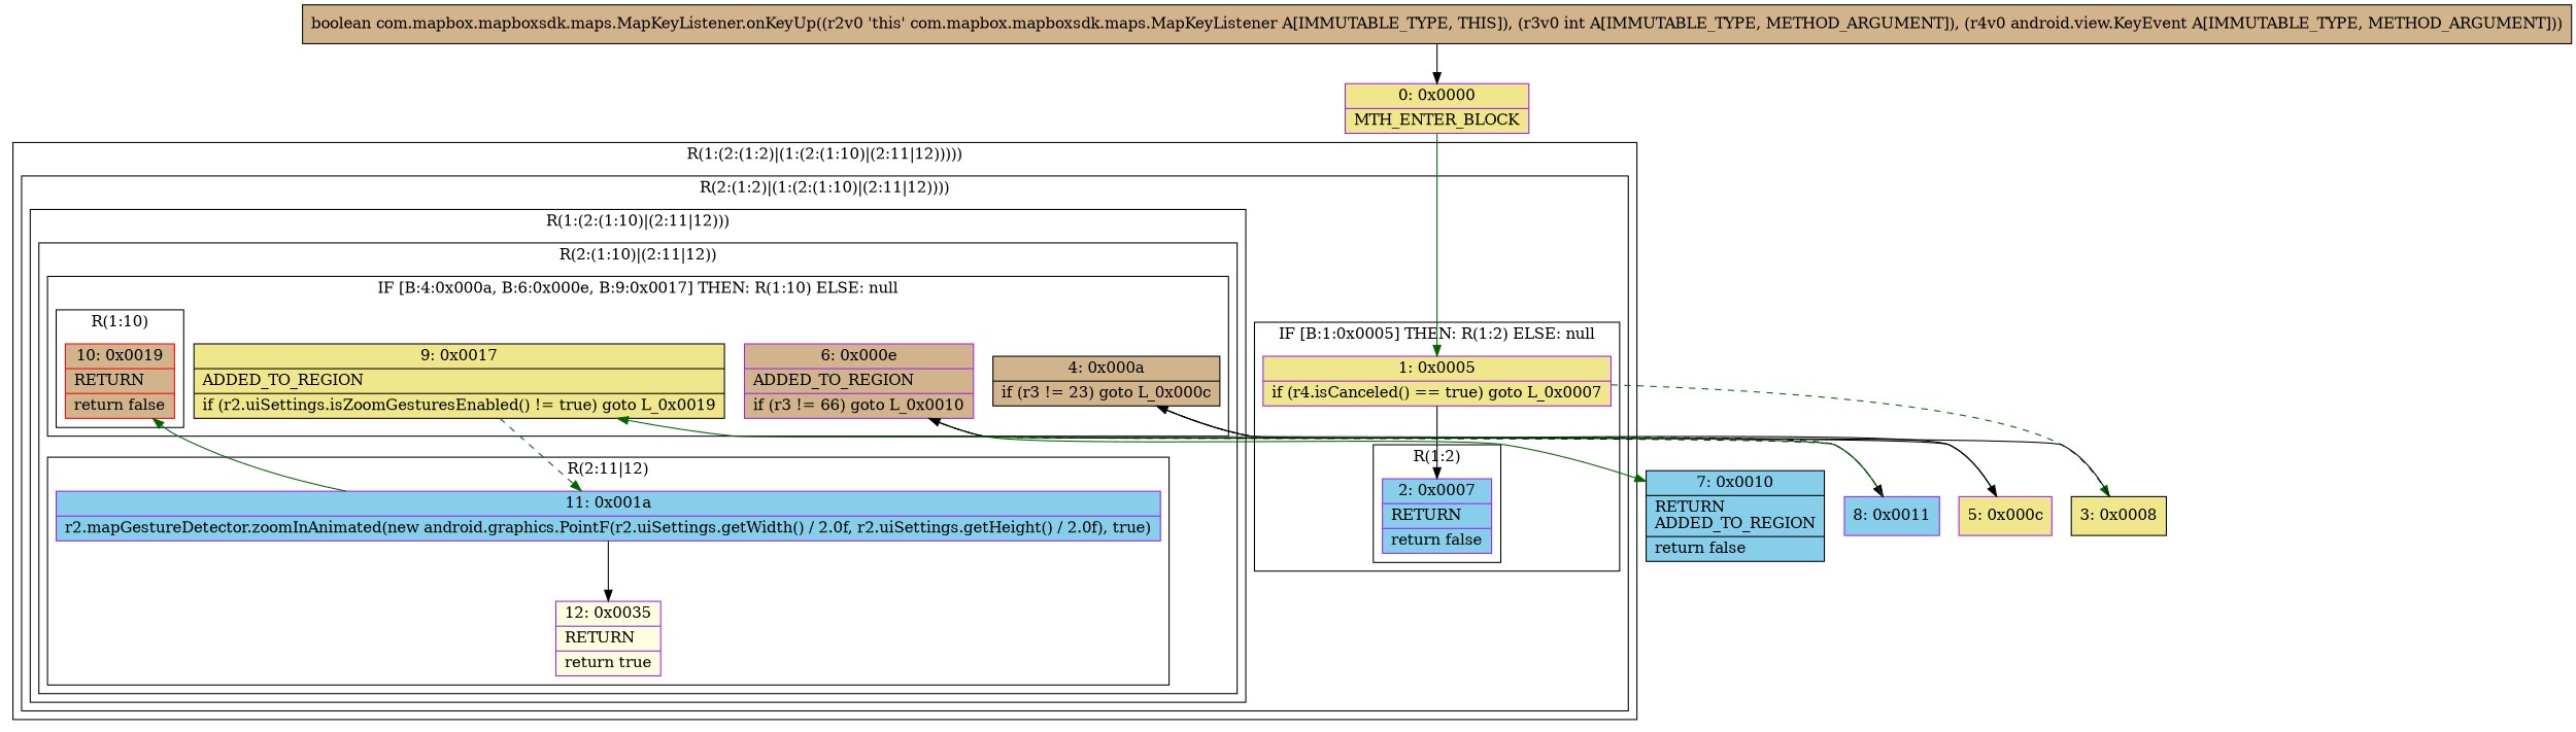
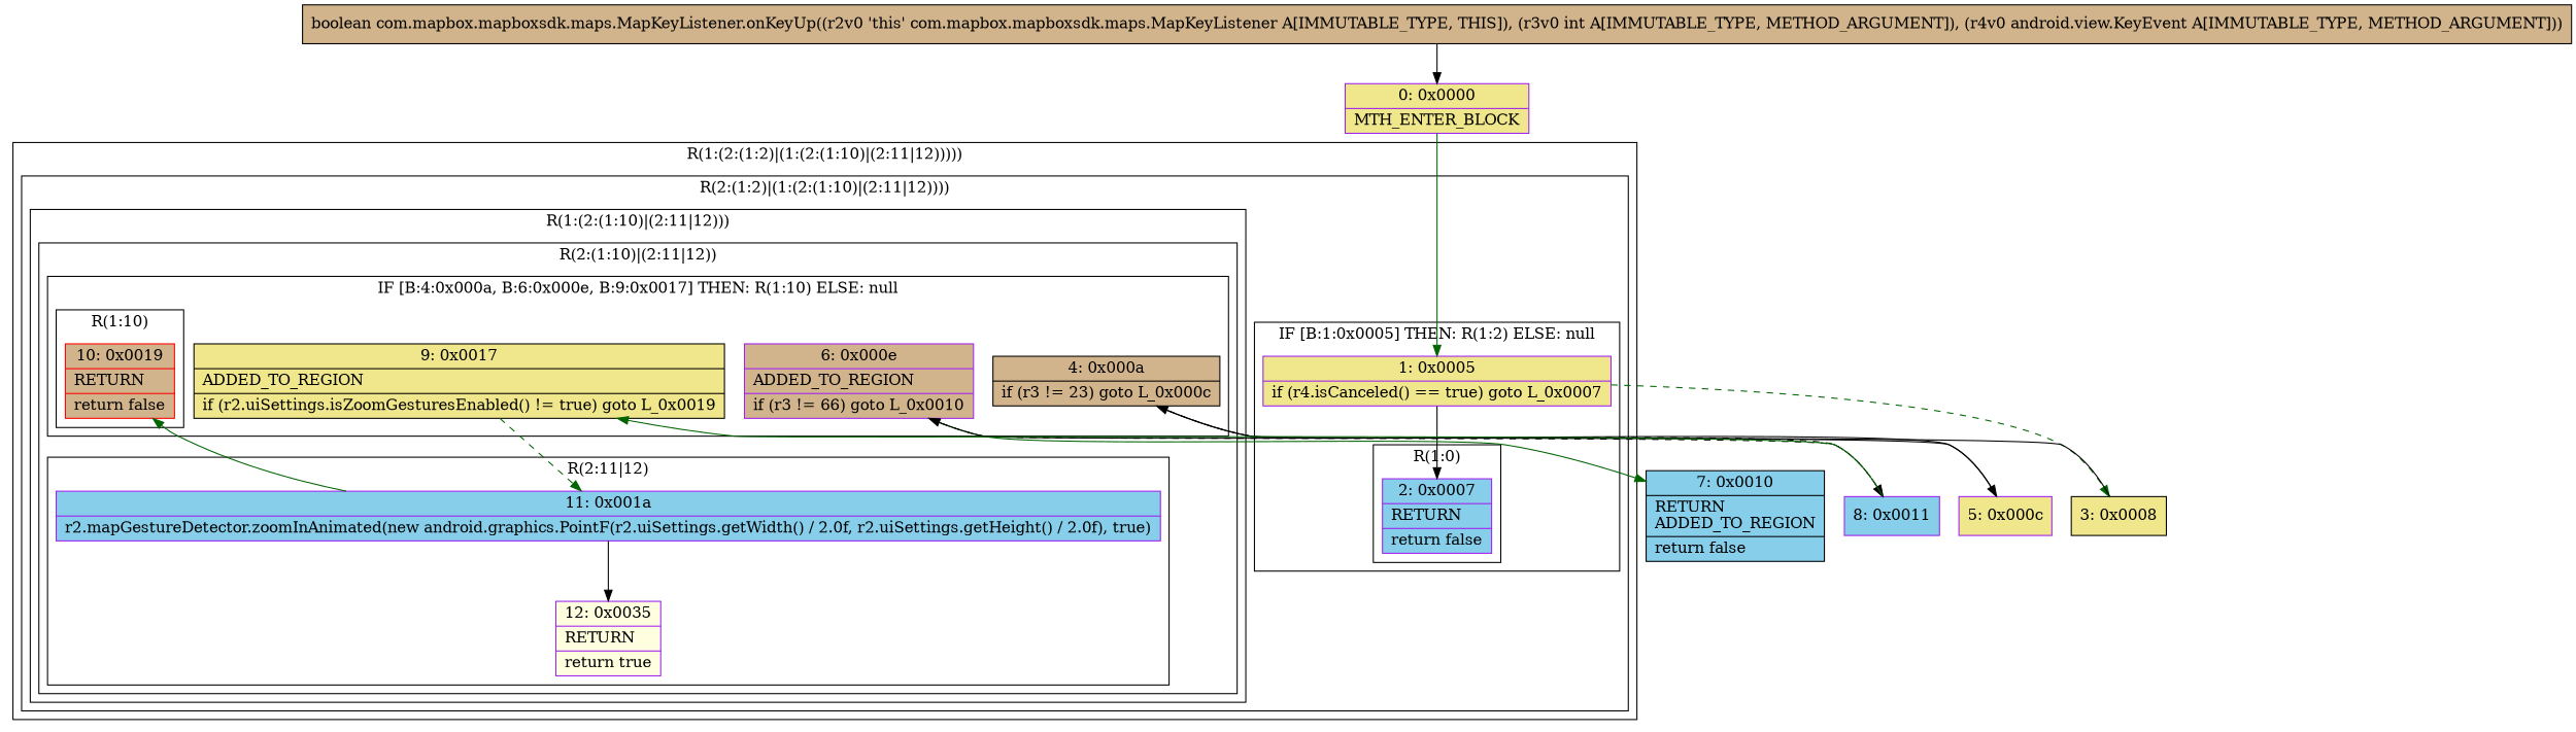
  digraph {
    node [color=purple fillcolor=khaki shape=record style=filled]
    edge [color=black]
    n1 [fillcolor=skyblue label="{2\:\ 0x0007|RETURN\l|return false\l}"]
    n2 [label="{1\:\ 0x0005|if (r4.isCanceled() == true) goto L_0x0007\l}"]
    n3 [color=red fillcolor=tan label="{10\:\ 0x0019|RETURN\l|return false\l}"]
    n4 [color=black fillcolor=tan label="{4\:\ 0x000a|if (r3 != 23) goto L_0x000c\l}"]
    n5 [fillcolor=tan label="{6\:\ 0x000e|ADDED_TO_REGION\l|if (r3 != 66) goto L_0x0010\l}"]
    n6 [color=black label="{9\:\ 0x0017|ADDED_TO_REGION\l|if (r2.uiSettings.isZoomGesturesEnabled() != true) goto L_0x0019\l}"]
    n7 [fillcolor=skyblue label="{11\:\ 0x001a|r2.mapGestureDetector.zoomInAnimated(new android.graphics.PointF(r2.uiSettings.getWidth() \/ 2.0f, r2.uiSettings.getHeight() \/ 2.0f), true)\l}"]
    n8 [fillcolor=lightyellow label="{12\:\ 0x0035|RETURN\l|return true\l}"]
    n9 [color=black label="{3\:\ 0x0008}"]
    n10 [label="{5\:\ 0x000c}"]
    n11 [fillcolor=skyblue label="{8\:\ 0x0011}"]
    n12 [color=black fillcolor=skyblue label="{7\:\ 0x0010|RETURN\lADDED_TO_REGION\l|return false\l}"]
    n13 [label="{0\:\ 0x0000|MTH_ENTER_BLOCK\l}"]
    n14 [color=black fillcolor=tan label="{boolean com.mapbox.mapboxsdk.maps.MapKeyListener.onKeyUp((r2v0 'this' com.mapbox.mapboxsdk.maps.MapKeyListener A[IMMUTABLE_TYPE, THIS]), (r3v0 int A[IMMUTABLE_TYPE, METHOD_ARGUMENT]), (r4v0 android.view.KeyEvent A[IMMUTABLE_TYPE, METHOD_ARGUMENT])) }"]
    subgraph cluster_1 {
      label="R(1:(2:(1:2)|(1:(2:(1:10)|(2:11|12)))))"
      subgraph cluster_2 {
        label="R(2:(1:2)|(1:(2:(1:10)|(2:11|12))))"
        subgraph cluster_3 {
          label="IF [B:1:0x0005] THEN: R(1:2) ELSE: null"
          n2
          subgraph cluster_4 {
-           label="R(1:2)"
+           label="R(1:0)"
            n1
          }
        }
        subgraph cluster_5 {
          label="R(1:(2:(1:10)|(2:11|12)))"
          subgraph cluster_6 {
            label="R(2:(1:10)|(2:11|12))"
            subgraph cluster_7 {
              label="IF [B:4:0x000a, B:6:0x000e, B:9:0x0017] THEN: R(1:10) ELSE: null"
              n4
              n5
              n6
              subgraph cluster_8 {
                label="R(1:10)"
                n3
              }
            }
            subgraph cluster_9 {
              label="R(2:11|12)"
              n7
              n8
            }
          }
        }
      }
    }
    n2 -> n1
    n2 -> n9 [color=darkgreen style=dashed]
    n4 -> n10
    n4 -> n11 [style=dashed]
    n5 -> n11 [style=dashed]
    n5 -> n12 [color=darkgreen]
    n6 -> n7 [color=darkgreen style=dashed]
    n7 -> n3 [color=darkgreen]
    n7 -> n8
    n9 -> n4
    n10 -> n5
    n11 -> n6 [color=darkgreen]
    n13 -> n2 [color=darkgreen]
    n14 -> n13
  }
